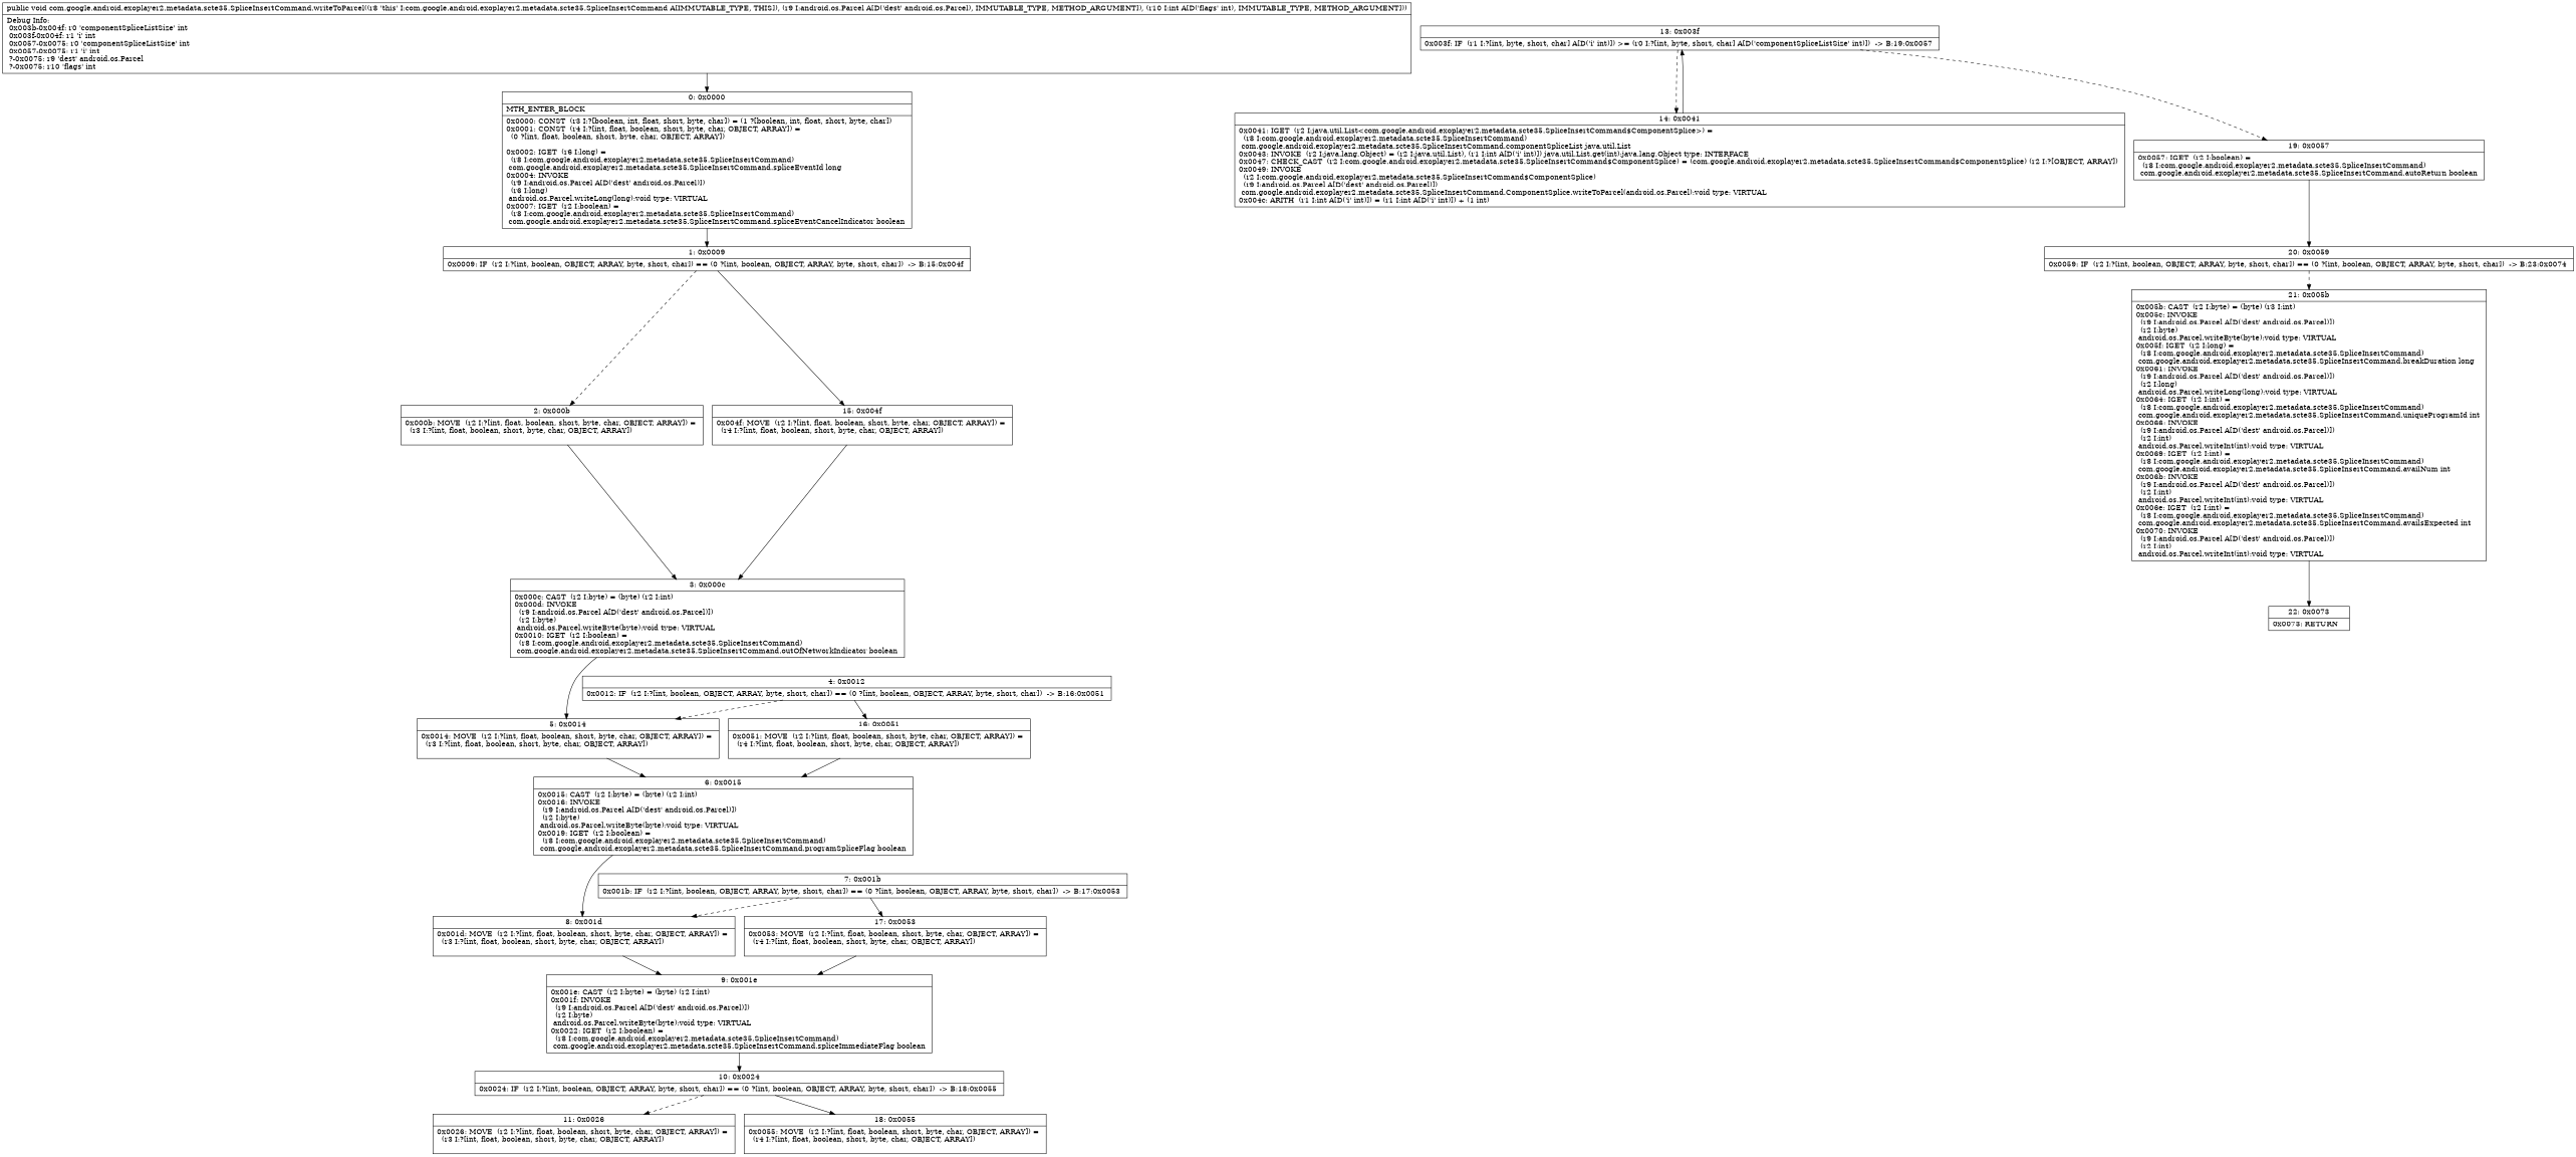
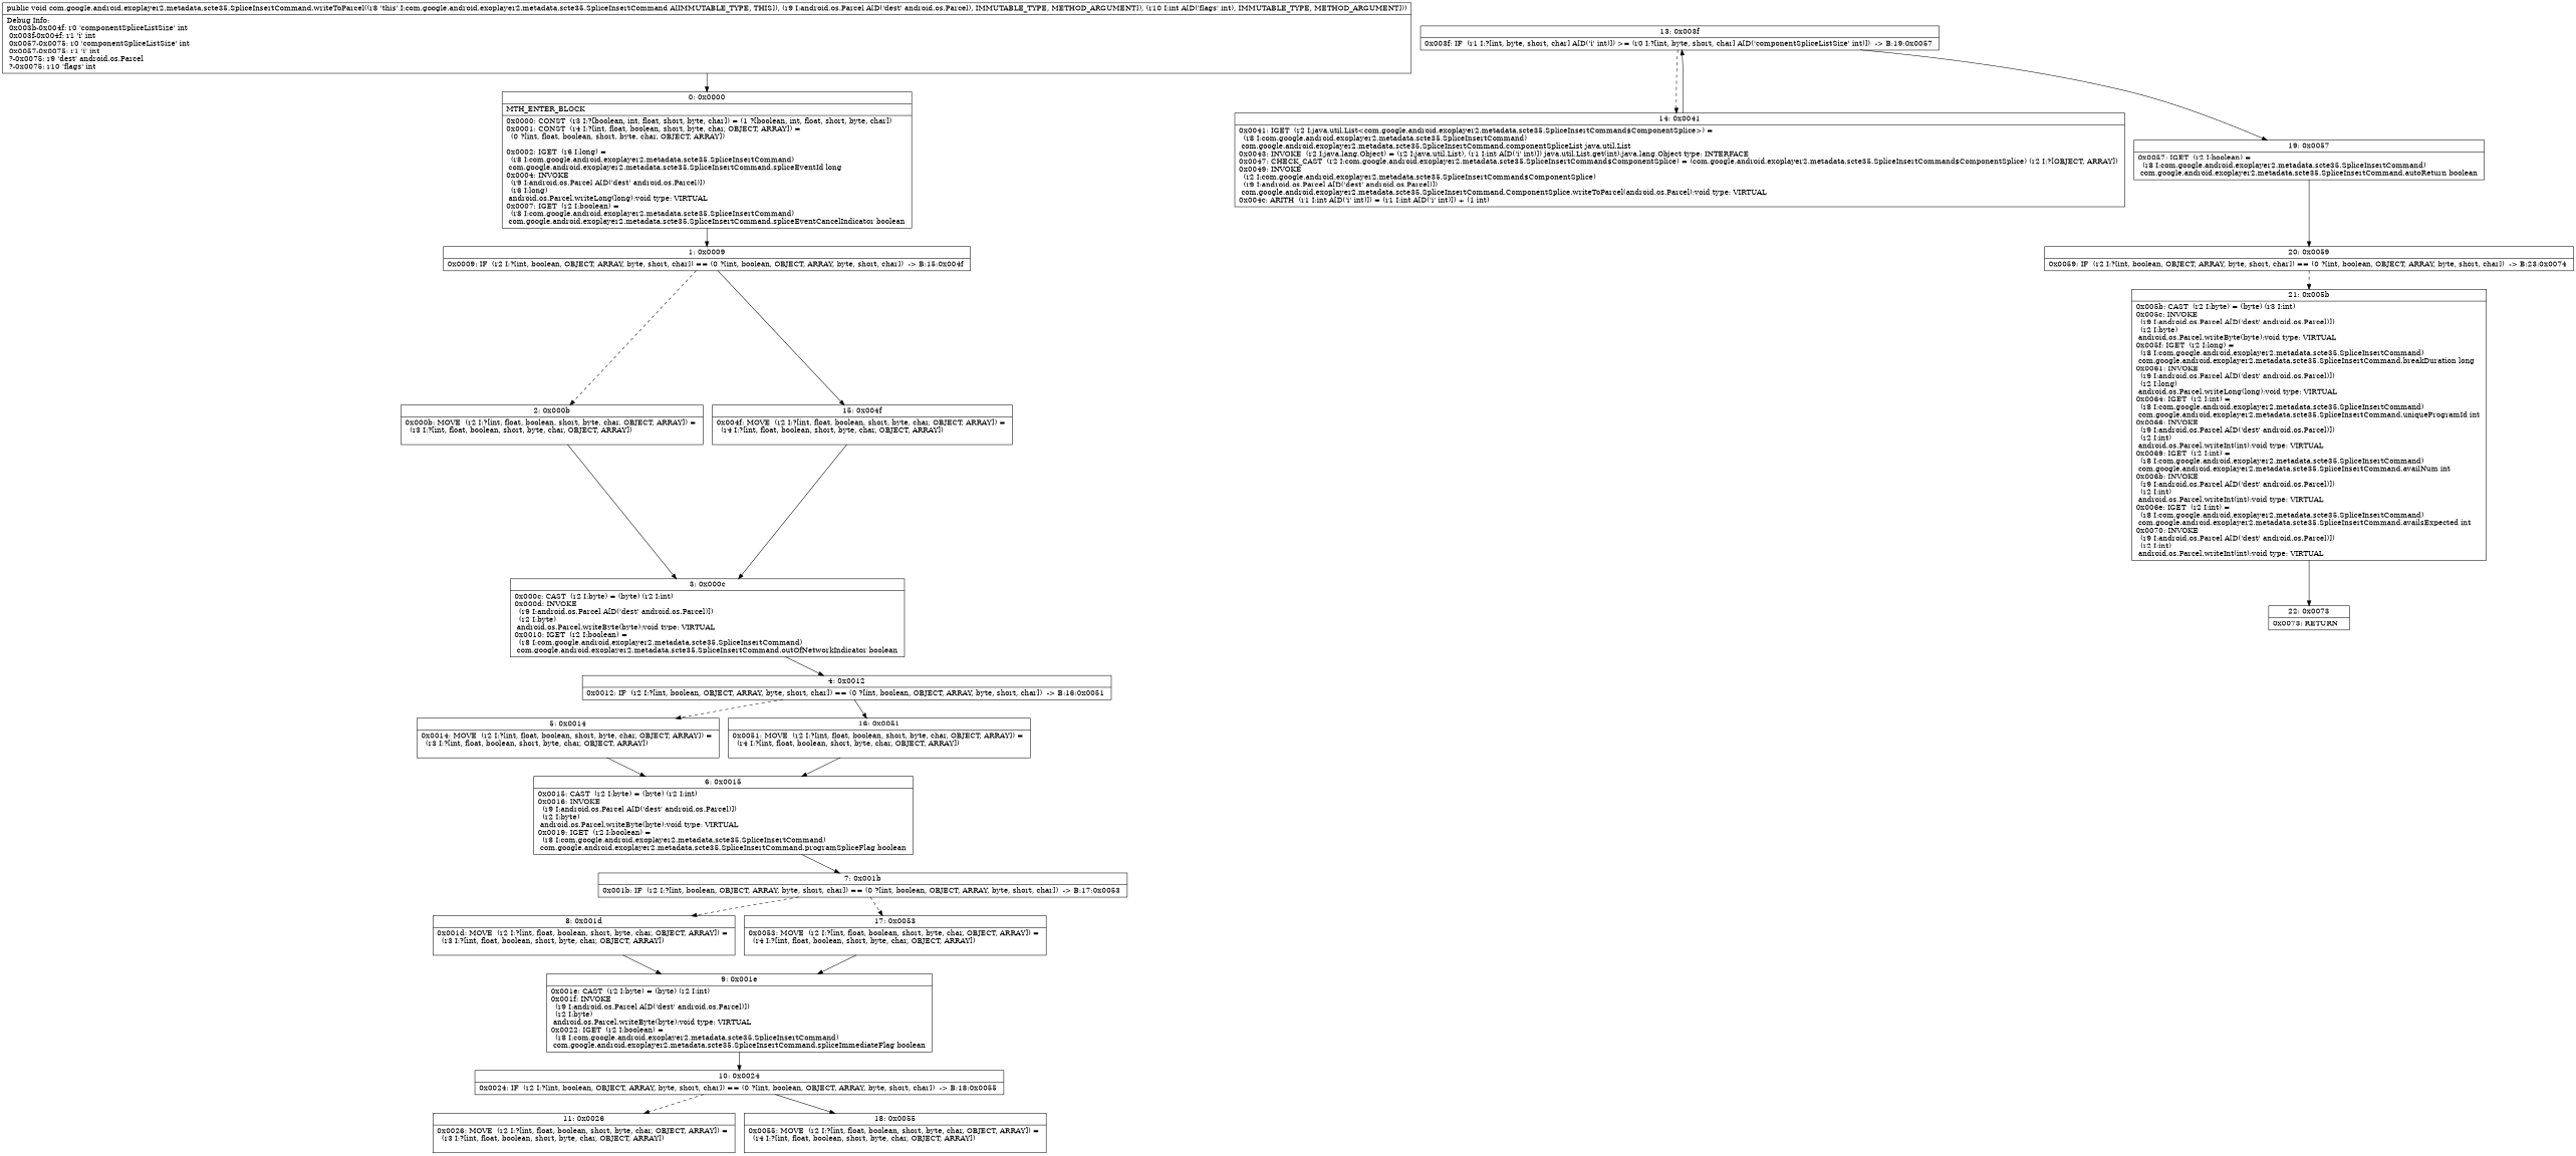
  digraph {
    node [shape=record]
    n1 [label="{0\:\ 0x0000|MTH_ENTER_BLOCK\l|0x0000: CONST  (r3 I:?[boolean, int, float, short, byte, char]) = (1 ?[boolean, int, float, short, byte, char]) \l0x0001: CONST  (r4 I:?[int, float, boolean, short, byte, char, OBJECT, ARRAY]) = \l  (0 ?[int, float, boolean, short, byte, char, OBJECT, ARRAY])\l \l0x0002: IGET  (r6 I:long) = \l  (r8 I:com.google.android.exoplayer2.metadata.scte35.SpliceInsertCommand)\l com.google.android.exoplayer2.metadata.scte35.SpliceInsertCommand.spliceEventId long \l0x0004: INVOKE  \l  (r9 I:android.os.Parcel A[D('dest' android.os.Parcel)])\l  (r6 I:long)\l android.os.Parcel.writeLong(long):void type: VIRTUAL \l0x0007: IGET  (r2 I:boolean) = \l  (r8 I:com.google.android.exoplayer2.metadata.scte35.SpliceInsertCommand)\l com.google.android.exoplayer2.metadata.scte35.SpliceInsertCommand.spliceEventCancelIndicator boolean \l}"]
    n2 [label="{1\:\ 0x0009|0x0009: IF  (r2 I:?[int, boolean, OBJECT, ARRAY, byte, short, char]) == (0 ?[int, boolean, OBJECT, ARRAY, byte, short, char])  \-\> B:15:0x004f \l}"]
    n3 [label="{2\:\ 0x000b|0x000b: MOVE  (r2 I:?[int, float, boolean, short, byte, char, OBJECT, ARRAY]) = \l  (r3 I:?[int, float, boolean, short, byte, char, OBJECT, ARRAY])\l \l}"]
    n4 [label="{15\:\ 0x004f|0x004f: MOVE  (r2 I:?[int, float, boolean, short, byte, char, OBJECT, ARRAY]) = \l  (r4 I:?[int, float, boolean, short, byte, char, OBJECT, ARRAY])\l \l}"]
    n5 [label="{3\:\ 0x000c|0x000c: CAST  (r2 I:byte) = (byte) (r2 I:int) \l0x000d: INVOKE  \l  (r9 I:android.os.Parcel A[D('dest' android.os.Parcel)])\l  (r2 I:byte)\l android.os.Parcel.writeByte(byte):void type: VIRTUAL \l0x0010: IGET  (r2 I:boolean) = \l  (r8 I:com.google.android.exoplayer2.metadata.scte35.SpliceInsertCommand)\l com.google.android.exoplayer2.metadata.scte35.SpliceInsertCommand.outOfNetworkIndicator boolean \l}"]
    n6 [label="{4\:\ 0x0012|0x0012: IF  (r2 I:?[int, boolean, OBJECT, ARRAY, byte, short, char]) == (0 ?[int, boolean, OBJECT, ARRAY, byte, short, char])  \-\> B:16:0x0051 \l}"]
    n7 [label="{5\:\ 0x0014|0x0014: MOVE  (r2 I:?[int, float, boolean, short, byte, char, OBJECT, ARRAY]) = \l  (r3 I:?[int, float, boolean, short, byte, char, OBJECT, ARRAY])\l \l}"]
    n8 [label="{16\:\ 0x0051|0x0051: MOVE  (r2 I:?[int, float, boolean, short, byte, char, OBJECT, ARRAY]) = \l  (r4 I:?[int, float, boolean, short, byte, char, OBJECT, ARRAY])\l \l}"]
    n9 [label="{6\:\ 0x0015|0x0015: CAST  (r2 I:byte) = (byte) (r2 I:int) \l0x0016: INVOKE  \l  (r9 I:android.os.Parcel A[D('dest' android.os.Parcel)])\l  (r2 I:byte)\l android.os.Parcel.writeByte(byte):void type: VIRTUAL \l0x0019: IGET  (r2 I:boolean) = \l  (r8 I:com.google.android.exoplayer2.metadata.scte35.SpliceInsertCommand)\l com.google.android.exoplayer2.metadata.scte35.SpliceInsertCommand.programSpliceFlag boolean \l}"]
    n10 [label="{7\:\ 0x001b|0x001b: IF  (r2 I:?[int, boolean, OBJECT, ARRAY, byte, short, char]) == (0 ?[int, boolean, OBJECT, ARRAY, byte, short, char])  \-\> B:17:0x0053 \l}"]
    n11 [label="{8\:\ 0x001d|0x001d: MOVE  (r2 I:?[int, float, boolean, short, byte, char, OBJECT, ARRAY]) = \l  (r3 I:?[int, float, boolean, short, byte, char, OBJECT, ARRAY])\l \l}"]
    n12 [label="{17\:\ 0x0053|0x0053: MOVE  (r2 I:?[int, float, boolean, short, byte, char, OBJECT, ARRAY]) = \l  (r4 I:?[int, float, boolean, short, byte, char, OBJECT, ARRAY])\l \l}"]
    n13 [label="{9\:\ 0x001e|0x001e: CAST  (r2 I:byte) = (byte) (r2 I:int) \l0x001f: INVOKE  \l  (r9 I:android.os.Parcel A[D('dest' android.os.Parcel)])\l  (r2 I:byte)\l android.os.Parcel.writeByte(byte):void type: VIRTUAL \l0x0022: IGET  (r2 I:boolean) = \l  (r8 I:com.google.android.exoplayer2.metadata.scte35.SpliceInsertCommand)\l com.google.android.exoplayer2.metadata.scte35.SpliceInsertCommand.spliceImmediateFlag boolean \l}"]
    n14 [label="{10\:\ 0x0024|0x0024: IF  (r2 I:?[int, boolean, OBJECT, ARRAY, byte, short, char]) == (0 ?[int, boolean, OBJECT, ARRAY, byte, short, char])  \-\> B:18:0x0055 \l}"]
    n15 [label="{11\:\ 0x0026|0x0026: MOVE  (r2 I:?[int, float, boolean, short, byte, char, OBJECT, ARRAY]) = \l  (r3 I:?[int, float, boolean, short, byte, char, OBJECT, ARRAY])\l \l}"]
    n16 [label="{18\:\ 0x0055|0x0055: MOVE  (r2 I:?[int, float, boolean, short, byte, char, OBJECT, ARRAY]) = \l  (r4 I:?[int, float, boolean, short, byte, char, OBJECT, ARRAY])\l \l}"]
    n17 [label="{13\:\ 0x003f|0x003f: IF  (r1 I:?[int, byte, short, char] A[D('i' int)]) \>= (r0 I:?[int, byte, short, char] A[D('componentSpliceListSize' int)])  \-\> B:19:0x0057 \l}"]
    n18 [label="{14\:\ 0x0041|0x0041: IGET  (r2 I:java.util.List\<com.google.android.exoplayer2.metadata.scte35.SpliceInsertCommand$ComponentSplice\>) = \l  (r8 I:com.google.android.exoplayer2.metadata.scte35.SpliceInsertCommand)\l com.google.android.exoplayer2.metadata.scte35.SpliceInsertCommand.componentSpliceList java.util.List \l0x0043: INVOKE  (r2 I:java.lang.Object) = (r2 I:java.util.List), (r1 I:int A[D('i' int)]) java.util.List.get(int):java.lang.Object type: INTERFACE \l0x0047: CHECK_CAST  (r2 I:com.google.android.exoplayer2.metadata.scte35.SpliceInsertCommand$ComponentSplice) = (com.google.android.exoplayer2.metadata.scte35.SpliceInsertCommand$ComponentSplice) (r2 I:?[OBJECT, ARRAY]) \l0x0049: INVOKE  \l  (r2 I:com.google.android.exoplayer2.metadata.scte35.SpliceInsertCommand$ComponentSplice)\l  (r9 I:android.os.Parcel A[D('dest' android.os.Parcel)])\l com.google.android.exoplayer2.metadata.scte35.SpliceInsertCommand.ComponentSplice.writeToParcel(android.os.Parcel):void type: VIRTUAL \l0x004c: ARITH  (r1 I:int A[D('i' int)]) = (r1 I:int A[D('i' int)]) + (1 int) \l}"]
    n19 [label="{19\:\ 0x0057|0x0057: IGET  (r2 I:boolean) = \l  (r8 I:com.google.android.exoplayer2.metadata.scte35.SpliceInsertCommand)\l com.google.android.exoplayer2.metadata.scte35.SpliceInsertCommand.autoReturn boolean \l}"]
    n20 [label="{20\:\ 0x0059|0x0059: IF  (r2 I:?[int, boolean, OBJECT, ARRAY, byte, short, char]) == (0 ?[int, boolean, OBJECT, ARRAY, byte, short, char])  \-\> B:23:0x0074 \l}"]
    n21 [label="{21\:\ 0x005b|0x005b: CAST  (r2 I:byte) = (byte) (r3 I:int) \l0x005c: INVOKE  \l  (r9 I:android.os.Parcel A[D('dest' android.os.Parcel)])\l  (r2 I:byte)\l android.os.Parcel.writeByte(byte):void type: VIRTUAL \l0x005f: IGET  (r2 I:long) = \l  (r8 I:com.google.android.exoplayer2.metadata.scte35.SpliceInsertCommand)\l com.google.android.exoplayer2.metadata.scte35.SpliceInsertCommand.breakDuration long \l0x0061: INVOKE  \l  (r9 I:android.os.Parcel A[D('dest' android.os.Parcel)])\l  (r2 I:long)\l android.os.Parcel.writeLong(long):void type: VIRTUAL \l0x0064: IGET  (r2 I:int) = \l  (r8 I:com.google.android.exoplayer2.metadata.scte35.SpliceInsertCommand)\l com.google.android.exoplayer2.metadata.scte35.SpliceInsertCommand.uniqueProgramId int \l0x0066: INVOKE  \l  (r9 I:android.os.Parcel A[D('dest' android.os.Parcel)])\l  (r2 I:int)\l android.os.Parcel.writeInt(int):void type: VIRTUAL \l0x0069: IGET  (r2 I:int) = \l  (r8 I:com.google.android.exoplayer2.metadata.scte35.SpliceInsertCommand)\l com.google.android.exoplayer2.metadata.scte35.SpliceInsertCommand.availNum int \l0x006b: INVOKE  \l  (r9 I:android.os.Parcel A[D('dest' android.os.Parcel)])\l  (r2 I:int)\l android.os.Parcel.writeInt(int):void type: VIRTUAL \l0x006e: IGET  (r2 I:int) = \l  (r8 I:com.google.android.exoplayer2.metadata.scte35.SpliceInsertCommand)\l com.google.android.exoplayer2.metadata.scte35.SpliceInsertCommand.availsExpected int \l0x0070: INVOKE  \l  (r9 I:android.os.Parcel A[D('dest' android.os.Parcel)])\l  (r2 I:int)\l android.os.Parcel.writeInt(int):void type: VIRTUAL \l}"]
    n22 [label="{22\:\ 0x0073|0x0073: RETURN   \l}"]
    n23 [label="{public void com.google.android.exoplayer2.metadata.scte35.SpliceInsertCommand.writeToParcel((r8 'this' I:com.google.android.exoplayer2.metadata.scte35.SpliceInsertCommand A[IMMUTABLE_TYPE, THIS]), (r9 I:android.os.Parcel A[D('dest' android.os.Parcel), IMMUTABLE_TYPE, METHOD_ARGUMENT]), (r10 I:int A[D('flags' int), IMMUTABLE_TYPE, METHOD_ARGUMENT]))  | Debug Info:\l  0x003b\-0x004f: r0 'componentSpliceListSize' int\l  0x003f\-0x004f: r1 'i' int\l  0x0057\-0x0075: r0 'componentSpliceListSize' int\l  0x0057\-0x0075: r1 'i' int\l  ?\-0x0075: r9 'dest' android.os.Parcel\l  ?\-0x0075: r10 'flags' int\l}"]
    n1 -> n2
    n2 -> n3 [style=dashed]
    n2 -> n4
    n3 -> n5
    n4 -> n5
-   n5 -> n7
+   n5 -> n6
    n6 -> n7 [style=dashed]
    n6 -> n8
    n7 -> n9
    n8 -> n9
-   n9 -> n11
+   n9 -> n10
    n10 -> n11 [style=dashed]
-   n10 -> n12
+   n10 -> n12 [style=dashed]
    n11 -> n13
    n12 -> n13
    n13 -> n14
    n14 -> n15 [style=dashed]
    n14 -> n16
    n17 -> n18 [style=dashed]
-   n17 -> n19 [style=dashed]
+   n17 -> n19
    n18 -> n17
    n19 -> n20
    n20 -> n21 [style=dashed]
    n21 -> n22
    n23 -> n1
  }
